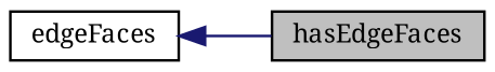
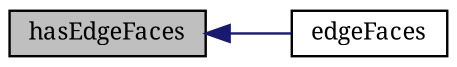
  digraph {
    rankdir=LR
    fontname="Noto Serif"
    node [color=black fontname="Noto Serif" fontsize=10 shape=record]
    n1 [fillcolor=grey75 fontcolor=black height=0.2 label=hasEdgeFaces style=filled width=0.4]
    n2 [height=0.2 label=edgeFaces width=0.4]
-   n2 -> n1 [color=midnightblue dir=back fontname="Noto Serif" fontsize=10 labelfontname=Helvetica labelfontsize=10 style=solid]
+   n1 -> n2 [color=midnightblue dir=back fontname="Noto Serif" fontsize=10 labelfontname=Helvetica labelfontsize=10 style=solid]
  }
